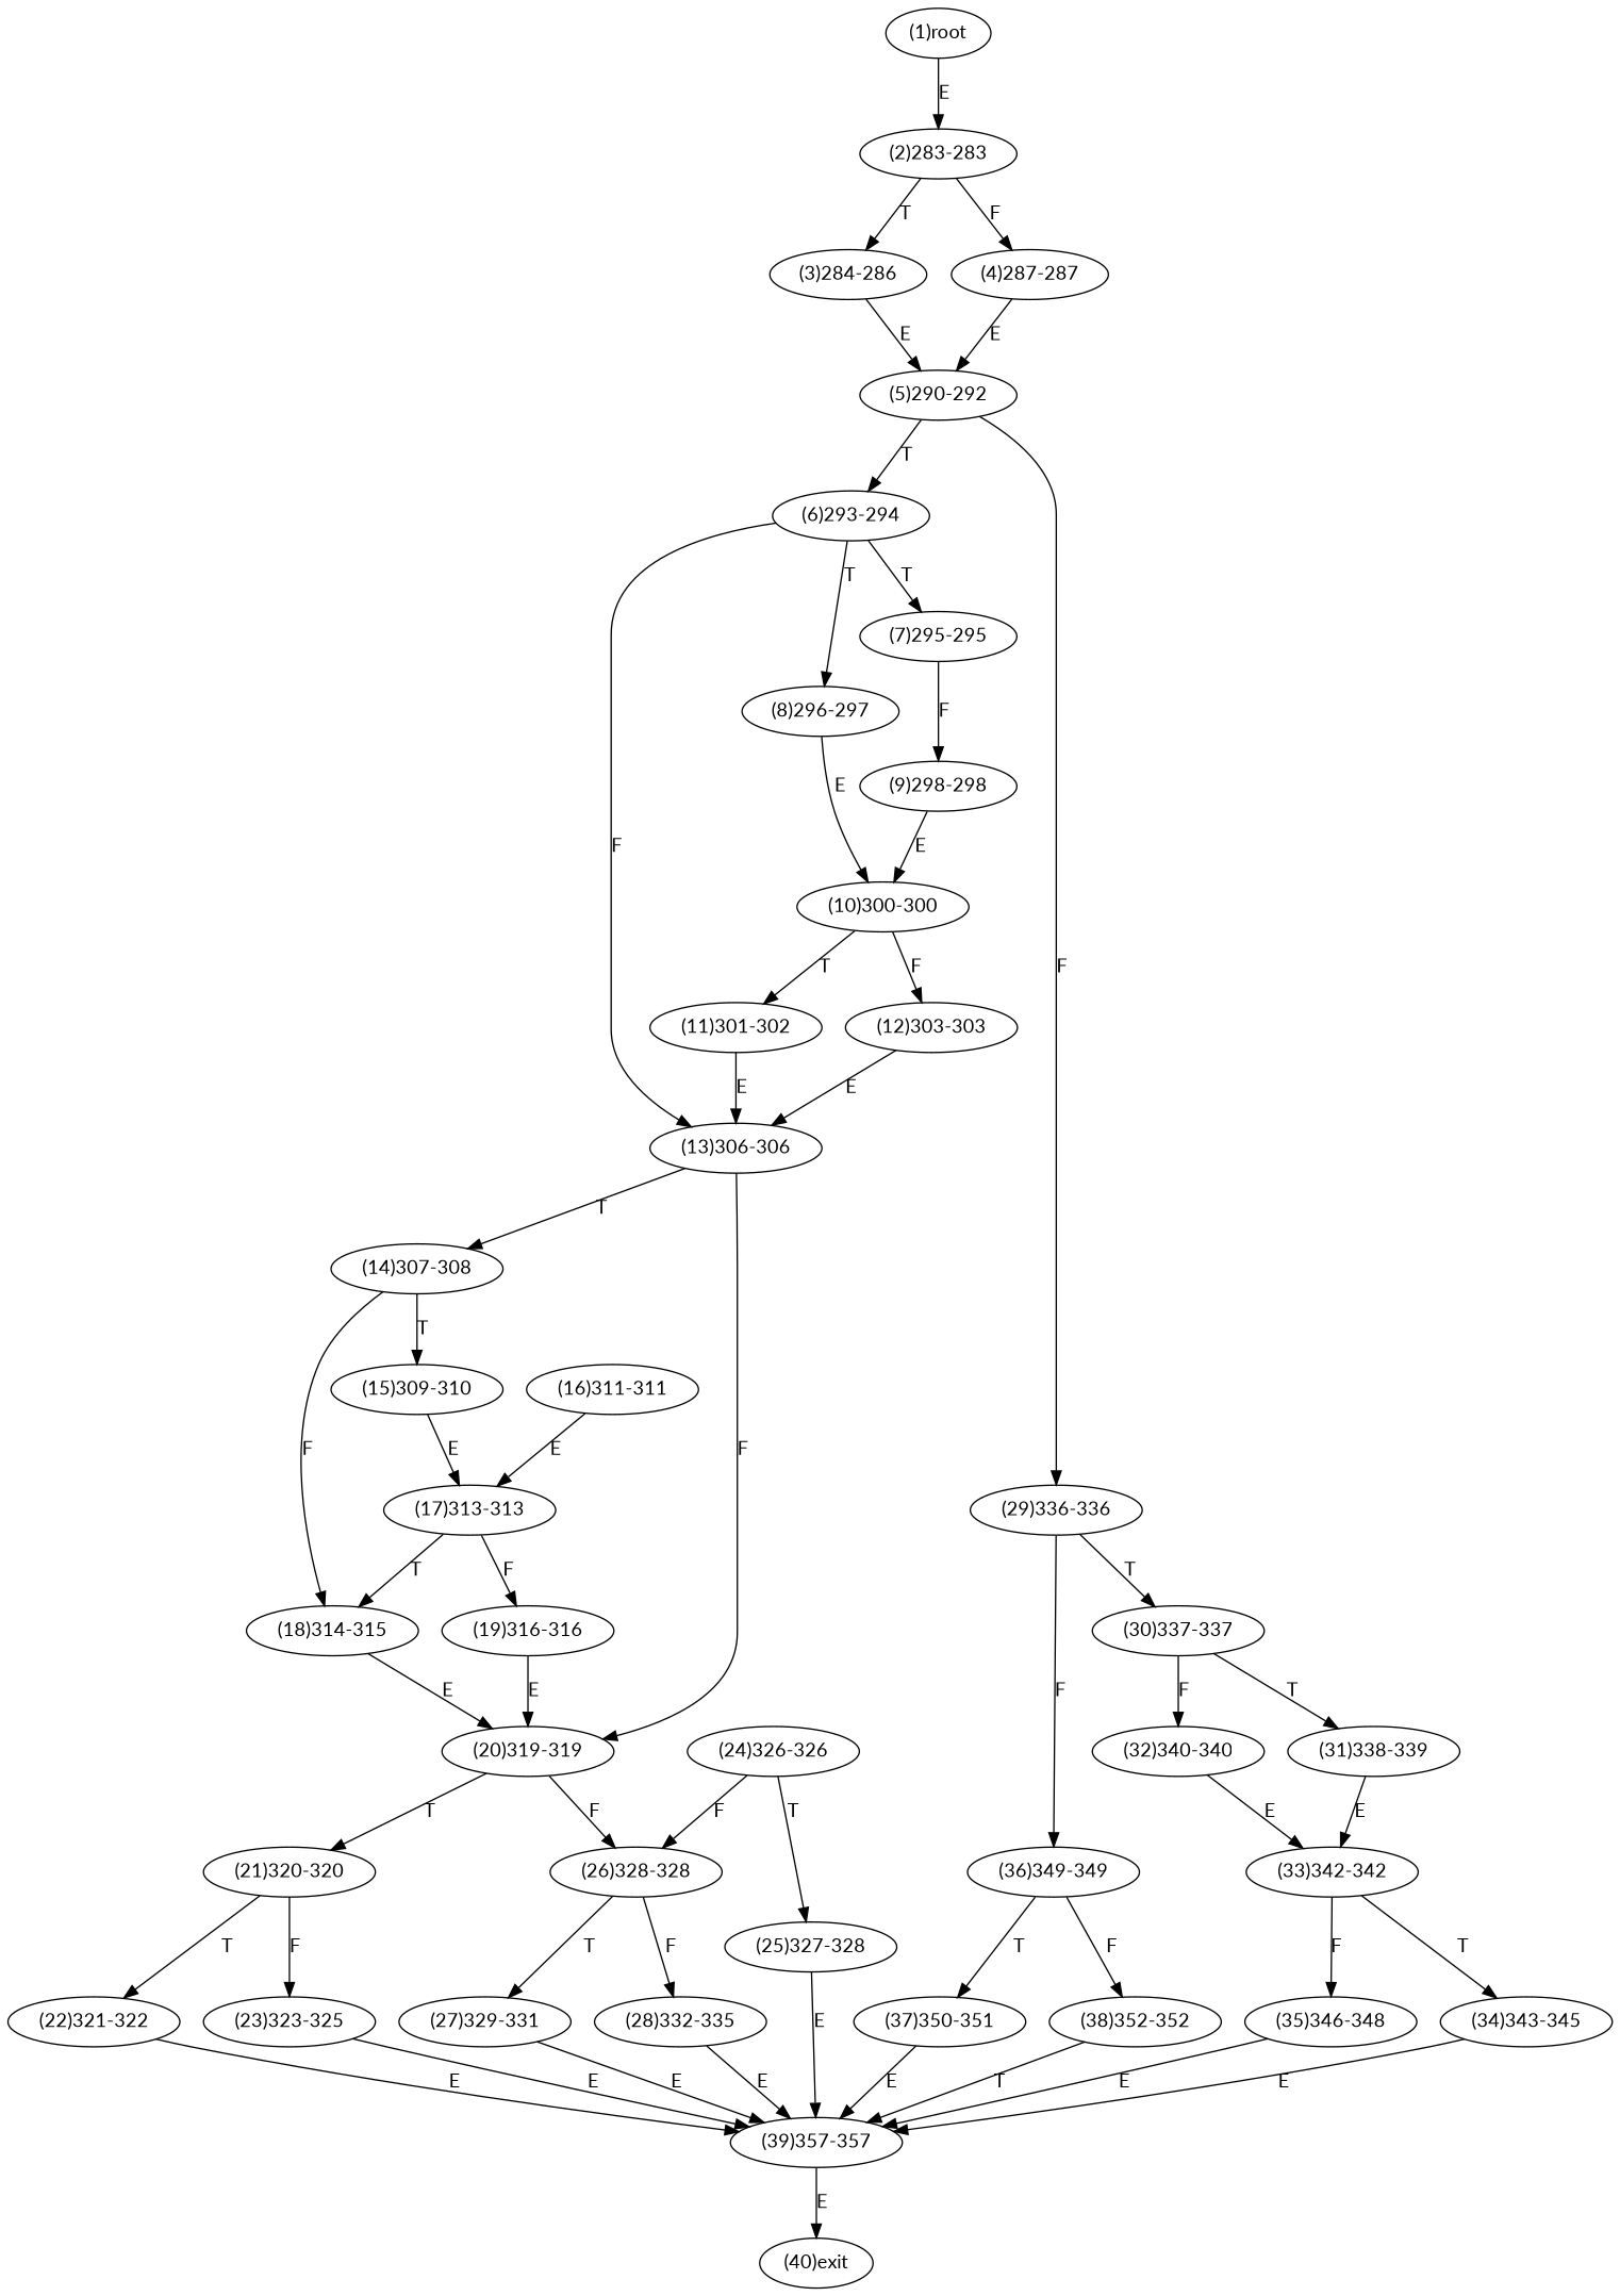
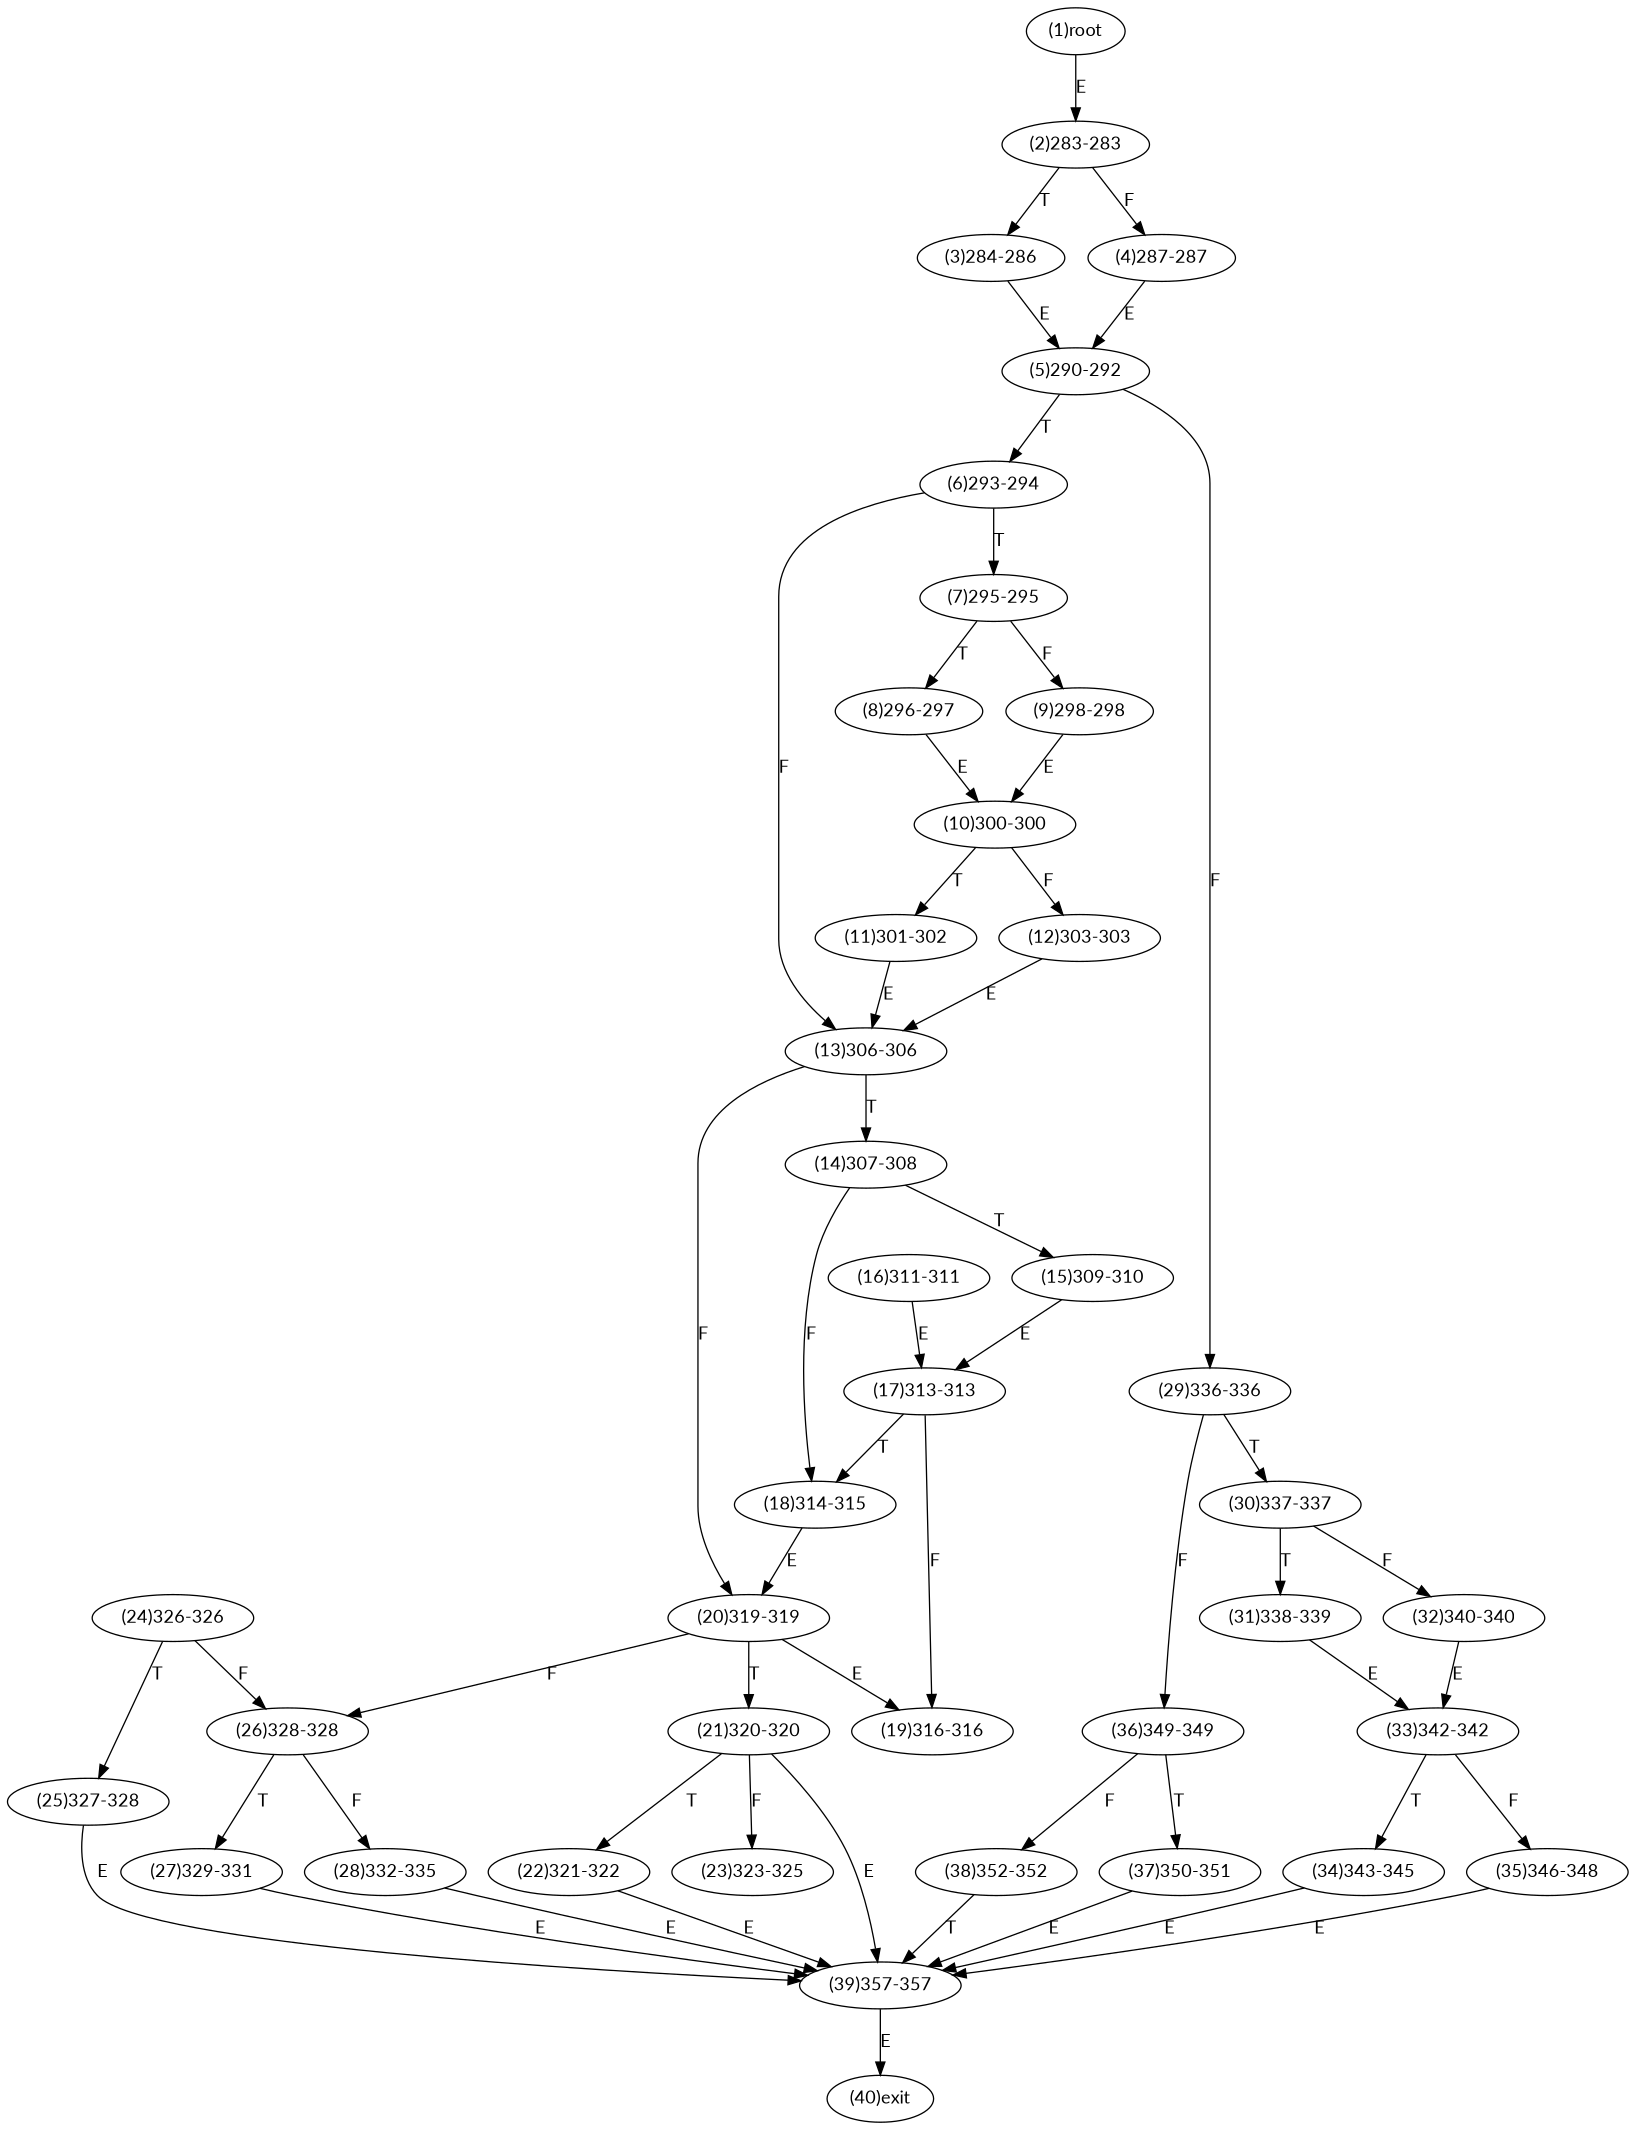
  digraph {
    fontname=Lato
    node [fontname=Lato]
    edge [fontname=Lato]
    n1 [label="(1)root"]
    n2 [label="(2)283-283"]
    n3 [label="(3)284-286"]
    n4 [label="(4)287-287"]
    n5 [label="(5)290-292"]
    n6 [label="(6)293-294"]
    n7 [label="(29)336-336"]
    n8 [label="(7)295-295"]
    n9 [label="(13)306-306"]
    n10 [label="(30)337-337"]
    n11 [label="(36)349-349"]
    n12 [label="(8)296-297"]
    n13 [label="(9)298-298"]
    n14 [label="(14)307-308"]
    n15 [label="(20)319-319"]
    n16 [label="(10)300-300"]
    n17 [label="(11)301-302"]
    n18 [label="(12)303-303"]
    n19 [label="(15)309-310"]
    n20 [label="(18)314-315"]
    n21 [label="(21)320-320"]
    n22 [label="(26)328-328"]
    n23 [label="(17)313-313"]
    n24 [label="(16)311-311"]
    n25 [label="(19)316-316"]
    n26 [label="(23)323-325"]
    n27 [label="(22)321-322"]
    n28 [label="(39)357-357"]
    n29 [label="(24)326-326"]
    n30 [label="(25)327-328"]
    n31 [label="(40)exit"]
    n32 [label="(27)329-331"]
    n33 [label="(28)332-335"]
    n34 [label="(31)338-339"]
    n35 [label="(32)340-340"]
    n36 [label="(38)352-352"]
    n37 [label="(37)350-351"]
    n38 [label="(33)342-342"]
    n39 [label="(34)343-345"]
    n40 [label="(35)346-348"]
    n1 -> n2 [label=E]
    n2 -> n3 [label=T]
    n2 -> n4 [label=F]
    n3 -> n5 [label=E]
    n4 -> n5 [label=E]
    n5 -> n6 [label=T]
    n5 -> n7 [label=F]
    n6 -> n8 [label=T]
    n6 -> n9 [label=F]
    n7 -> n10 [label=T]
    n7 -> n11 [label=F]
-   n6 -> n12 [label=T]
+   n8 -> n12 [label=T]
    n8 -> n13 [label=F]
    n9 -> n14 [label=T]
    n9 -> n15 [label=F]
    n10 -> n34 [label=T]
    n10 -> n35 [label=F]
    n11 -> n36 [label=F]
    n11 -> n37 [label=T]
    n12 -> n16 [label=E]
    n13 -> n16 [label=E]
    n14 -> n19 [label=T]
    n14 -> n20 [label=F]
    n15 -> n21 [label=T]
    n15 -> n22 [label=F]
    n16 -> n17 [label=T]
    n16 -> n18 [label=F]
    n17 -> n9 [label=E]
    n18 -> n9 [label=E]
    n19 -> n23 [label=E]
    n20 -> n15 [label=E]
    n21 -> n26 [label=F]
    n21 -> n27 [label=T]
    n22 -> n32 [label=T]
    n22 -> n33 [label=F]
    n23 -> n20 [label=T]
    n23 -> n25 [label=F]
    n24 -> n23 [label=E]
-   n25 -> n15 [label=E]
-   n26 -> n28 [label=E]
+   n15 -> n25 [label=E]
+   n21 -> n28 [label=E]
    n27 -> n28 [label=E]
    n28 -> n31 [label=E]
    n29 -> n22 [label=F]
    n29 -> n30 [label=T]
    n30 -> n28 [label=E]
    n32 -> n28 [label=E]
    n33 -> n28 [label=E]
    n34 -> n38 [label=E]
    n35 -> n38 [label=E]
    n36 -> n28 [label=T]
    n37 -> n28 [label=E]
    n38 -> n39 [label=T]
    n38 -> n40 [label=F]
    n39 -> n28 [label=E]
    n40 -> n28 [label=E]
  }
